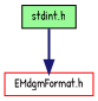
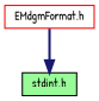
  digraph {
    fontname="Patrick Hand"
    node [fontname="Patrick Hand" fontsize=10 shape=record style=filled]
    n1 [color=red fillcolor=white fontcolor=black height=0.2 label="EMdgmFormat.h" width=0.4]
    n2 [color=black fillcolor=palegreen height=0.2 label="stdint.h" width=0.4]
-   n2 -> n1 [color=midnightblue fontname="Patrick Hand" fontsize=10 labelfontname=Helvetica labelfontsize=10 style=bold]
+   n1 -> n2 [color=midnightblue fontname="Patrick Hand" fontsize=10 labelfontname=Helvetica labelfontsize=10 style=bold]
  }
